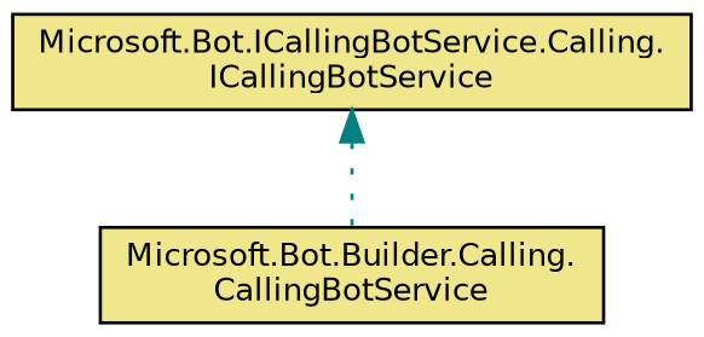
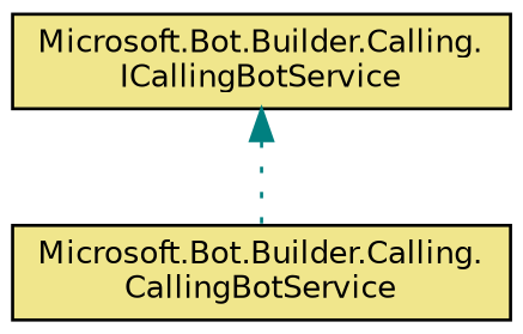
  digraph {
    node [color=black fillcolor=khaki fontname=Helvetica fontsize=10 shape=record style=filled]
-   n1 [fontcolor=black height=0.2 label="Microsoft.Bot.ICallingBotService.Calling.\lICallingBotService" width=0.4]
+   n1 [fontcolor=black height=0.2 label="Microsoft.Bot.Builder.Calling.\lICallingBotService" width=0.4]
    n2 [height=0.2 label="Microsoft.Bot.Builder.Calling.\lCallingBotService" width=0.4]
    n1 -> n2 [color=teal dir=back fontname=Helvetica fontsize=10 labelfontname=Helvetica labelfontsize=10 style=dotted]
  }
